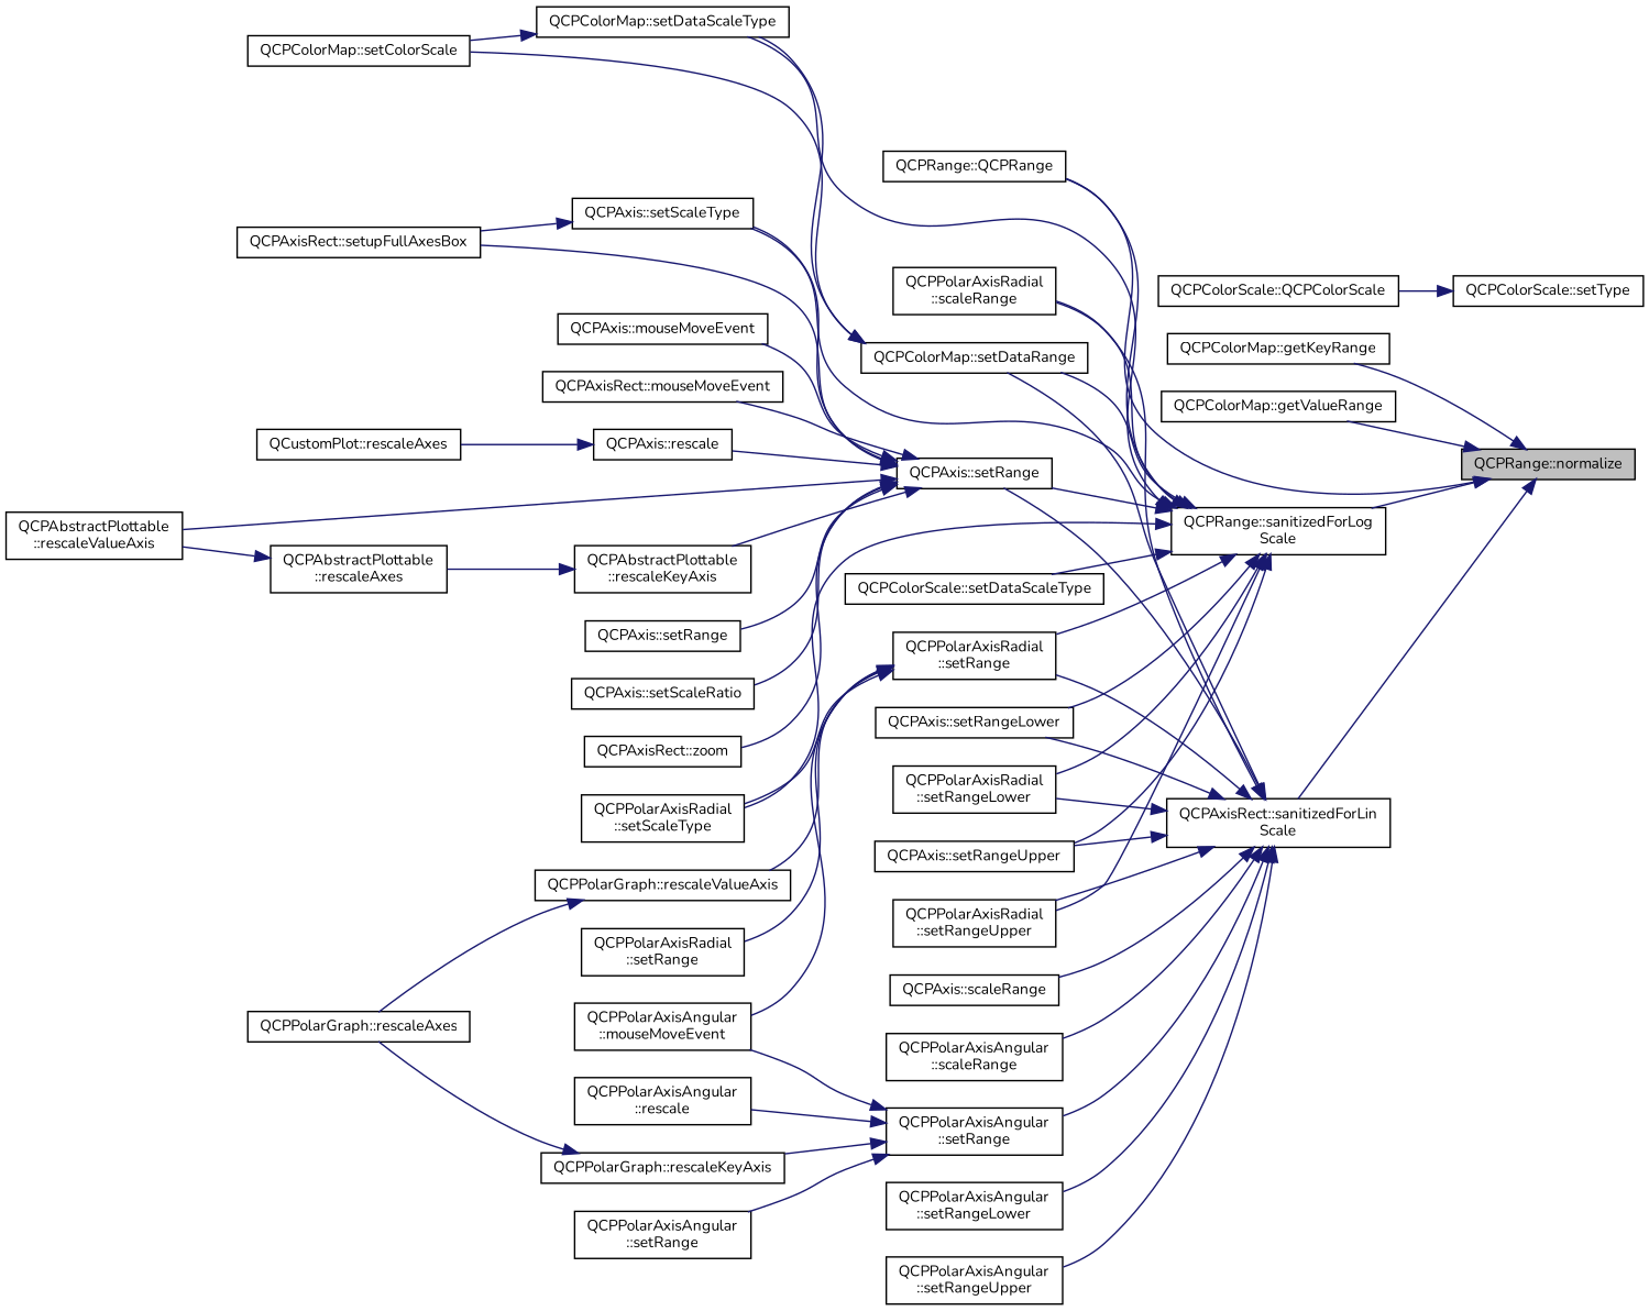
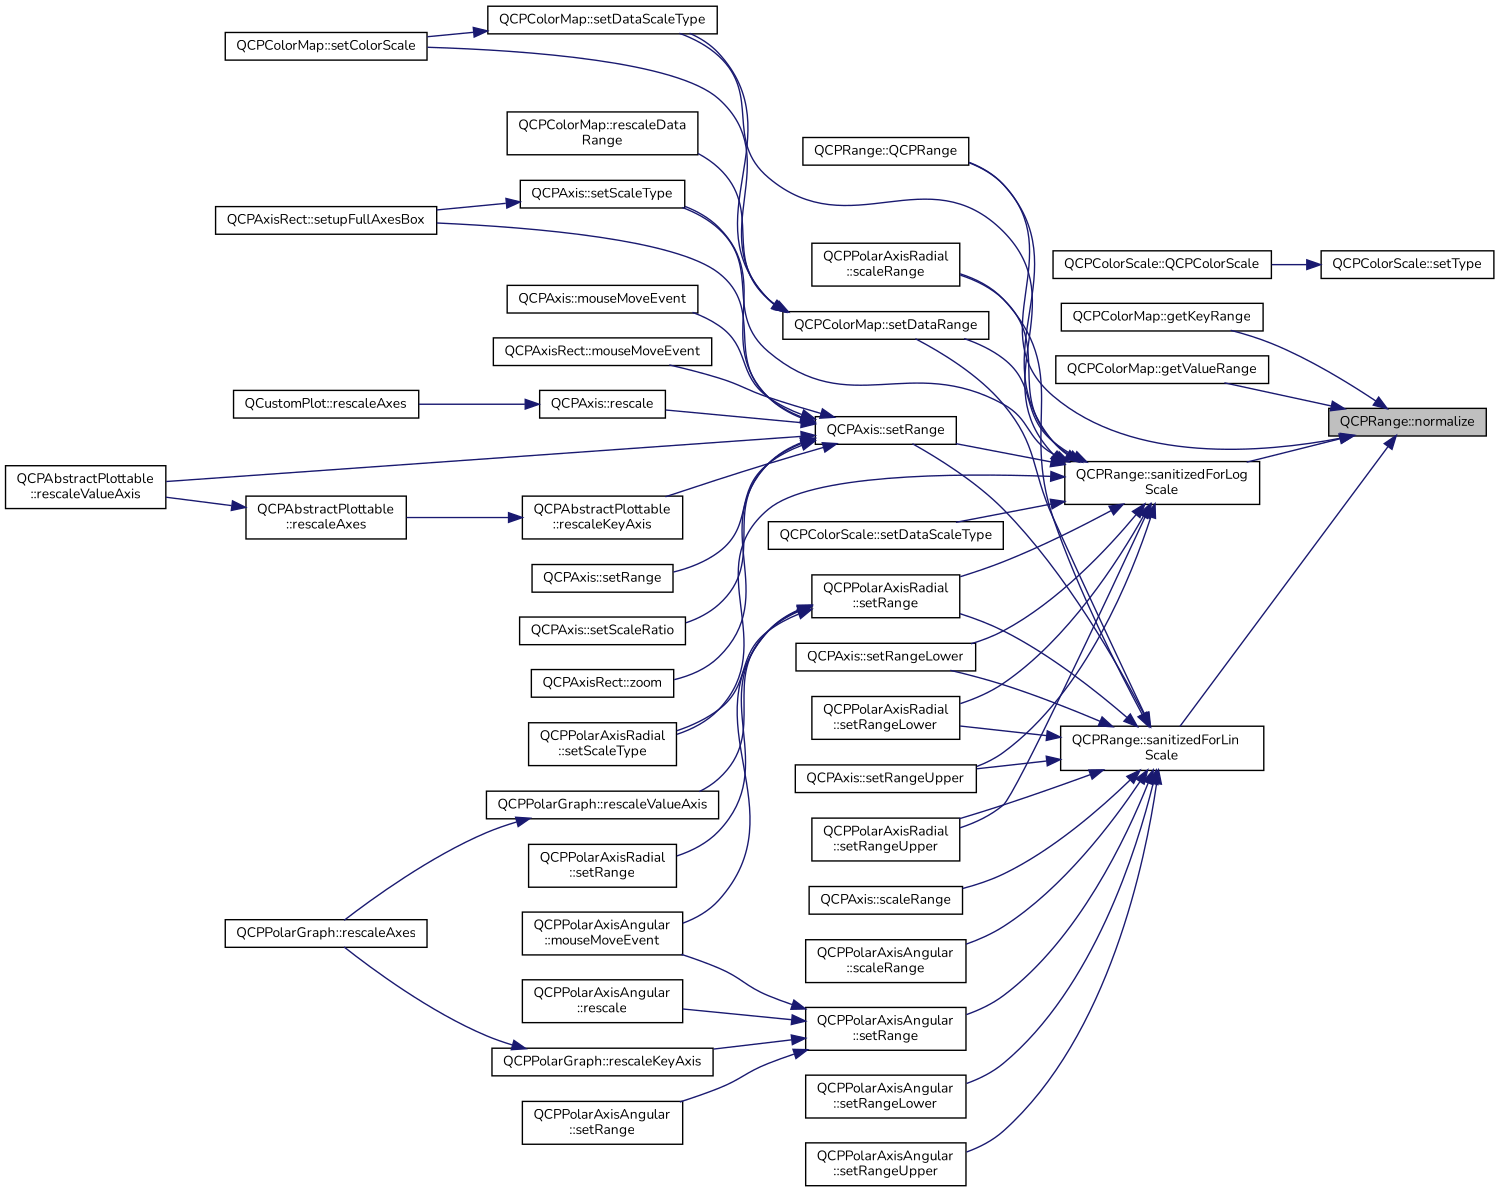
  digraph {
    fontname=Nunito
    rankdir=RL
    node [color=black fillcolor=white fontname=Nunito fontsize=10 shape=record style=filled]
    edge [color=midnightblue dir=back fontname=Nunito fontsize=10 labelfontname=Helvetica labelfontsize=10 style=solid]
    n1 [fillcolor=grey75 fontcolor=black height=0.2 label="QCPRange::normalize" width=0.4]
    n2 [height=0.2 label="QCPColorMap::getKeyRange" width=0.4]
    n3 [height=0.2 label="QCPColorMap::getValueRange" width=0.4]
    n4 [height=0.2 label="QCPRange::QCPRange" width=0.4]
-   n5 [height=0.2 label="QCPAxisRect::sanitizedForLin\lScale" width=0.4]
+   n5 [height=0.2 label="QCPRange::sanitizedForLin\lScale" width=0.4]
    n6 [height=0.2 label="QCPRange::sanitizedForLog\lScale" width=0.4]
    n7 [height=0.2 label="QCPAxis::scaleRange" width=0.4]
    n8 [height=0.2 label="QCPPolarAxisRadial\l::scaleRange" width=0.4]
    n9 [height=0.2 label="QCPPolarAxisAngular\l::scaleRange" width=0.4]
    n10 [height=0.2 label="QCPColorMap::setDataRange" width=0.4]
    n11 [height=0.2 label="QCPAxis::setRange" width=0.4]
    n12 [height=0.2 label="QCPPolarAxisRadial\l::setRange" width=0.4]
    n13 [height=0.2 label="QCPPolarAxisAngular\l::setRange" width=0.4]
    n14 [height=0.2 label="QCPAxis::setRangeLower" width=0.4]
    n15 [height=0.2 label="QCPPolarAxisRadial\l::setRangeLower" width=0.4]
    n16 [height=0.2 label="QCPPolarAxisAngular\l::setRangeLower" width=0.4]
    n17 [height=0.2 label="QCPAxis::setRangeUpper" width=0.4]
    n18 [height=0.2 label="QCPPolarAxisRadial\l::setRangeUpper" width=0.4]
    n19 [height=0.2 label="QCPPolarAxisAngular\l::setRangeUpper" width=0.4]
    n20 [height=0.2 label="QCPColorMap::setDataScaleType" width=0.4]
    n21 [height=0.2 label="QCPAxis::setScaleType" width=0.4]
    n22 [height=0.2 label="QCPPolarAxisRadial\l::setScaleType" width=0.4]
    n23 [height=0.2 label="QCPColorScale::setDataScaleType" width=0.4]
+   n24 [height=0.2 label="QCPColorMap::rescaleData\lRange" width=0.4]
    n25 [height=0.2 label="QCPColorMap::setColorScale" width=0.4]
    n26 [height=0.2 label="QCPAxis::mouseMoveEvent" width=0.4]
    n27 [height=0.2 label="QCPAxisRect::mouseMoveEvent" width=0.4]
    n28 [height=0.2 label="QCPAxis::rescale" width=0.4]
    n29 [height=0.2 label="QCPAbstractPlottable\l::rescaleKeyAxis" width=0.4]
    n30 [height=0.2 label="QCPAbstractPlottable\l::rescaleValueAxis" width=0.4]
    n31 [height=0.2 label="QCPAxis::setRange" width=0.4]
    n32 [height=0.2 label="QCPAxis::setScaleRatio" width=0.4]
    n33 [height=0.2 label="QCPAxisRect::setupFullAxesBox" width=0.4]
    n34 [height=0.2 label="QCPAxisRect::zoom" width=0.4]
    n35 [height=0.2 label="QCPPolarAxisAngular\l::mouseMoveEvent" width=0.4]
    n36 [height=0.2 label="QCPPolarGraph::rescaleValueAxis" width=0.4]
    n37 [height=0.2 label="QCPPolarAxisRadial\l::setRange" width=0.4]
    n38 [height=0.2 label="QCPPolarAxisAngular\l::rescale" width=0.4]
    n39 [height=0.2 label="QCPPolarGraph::rescaleKeyAxis" width=0.4]
    n40 [height=0.2 label="QCPPolarAxisAngular\l::setRange" width=0.4]
    n41 [height=0.2 label="QCustomPlot::rescaleAxes" width=0.4]
    n42 [height=0.2 label="QCPAbstractPlottable\l::rescaleAxes" width=0.4]
    n43 [height=0.2 label="QCPPolarGraph::rescaleAxes" width=0.4]
    n44 [height=0.2 label="QCPColorScale::setType" width=0.4]
    n45 [height=0.2 label="QCPColorScale::QCPColorScale" width=0.4]
    n1 -> n2
    n1 -> n3
    n1 -> n4
    n1 -> n5
    n1 -> n6
    n5 -> n7
    n5 -> n8
    n5 -> n9
    n5 -> n10
    n5 -> n11
    n5 -> n12
    n5 -> n13
    n5 -> n14
    n5 -> n15
    n5 -> n16
    n5 -> n17
    n5 -> n18
    n5 -> n19
    n6 -> n4
    n6 -> n8
    n6 -> n10
    n6 -> n11
    n6 -> n12
    n6 -> n14
    n6 -> n15
    n6 -> n17
    n6 -> n18
    n6 -> n20
    n6 -> n21
    n6 -> n22
    n6 -> n23
    n10 -> n20
+   n10 -> n24
    n10 -> n25
    n11 -> n21
    n11 -> n26
    n11 -> n27
    n11 -> n28
    n11 -> n29
    n11 -> n30
    n11 -> n31
    n11 -> n32
    n11 -> n33
    n11 -> n34
    n12 -> n22
    n12 -> n35
    n12 -> n36
    n12 -> n37
    n13 -> n35
    n13 -> n38
    n13 -> n39
    n13 -> n40
    n20 -> n25
    n21 -> n33
    n28 -> n41
    n29 -> n42
    n36 -> n43
    n39 -> n43
    n42 -> n30
    n44 -> n45
  }
